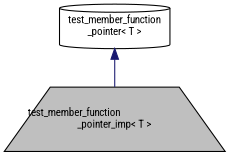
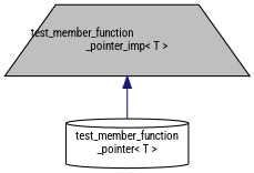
  digraph {
    fontname="Roboto Condensed"
    node [color=black fontname="Roboto Condensed" fontsize=10 style=filled]
    n1 [fillcolor=grey75 fontcolor=black height=0.2 label="test_member_function\l_pointer_imp\< T \>" shape=trapezium width=0.4]
    n2 [fillcolor=white height=0.2 label="test_member_function\l_pointer\< T \>" shape=cylinder width=0.4]
-   n2 -> n1 [color=midnightblue dir=back fontname="Roboto Condensed" fontsize=10 labelfontname=Helvetica labelfontsize=10 style=solid]
+   n1 -> n2 [color=midnightblue dir=back fontname="Roboto Condensed" fontsize=10 labelfontname=Helvetica labelfontsize=10 style=solid]
  }
